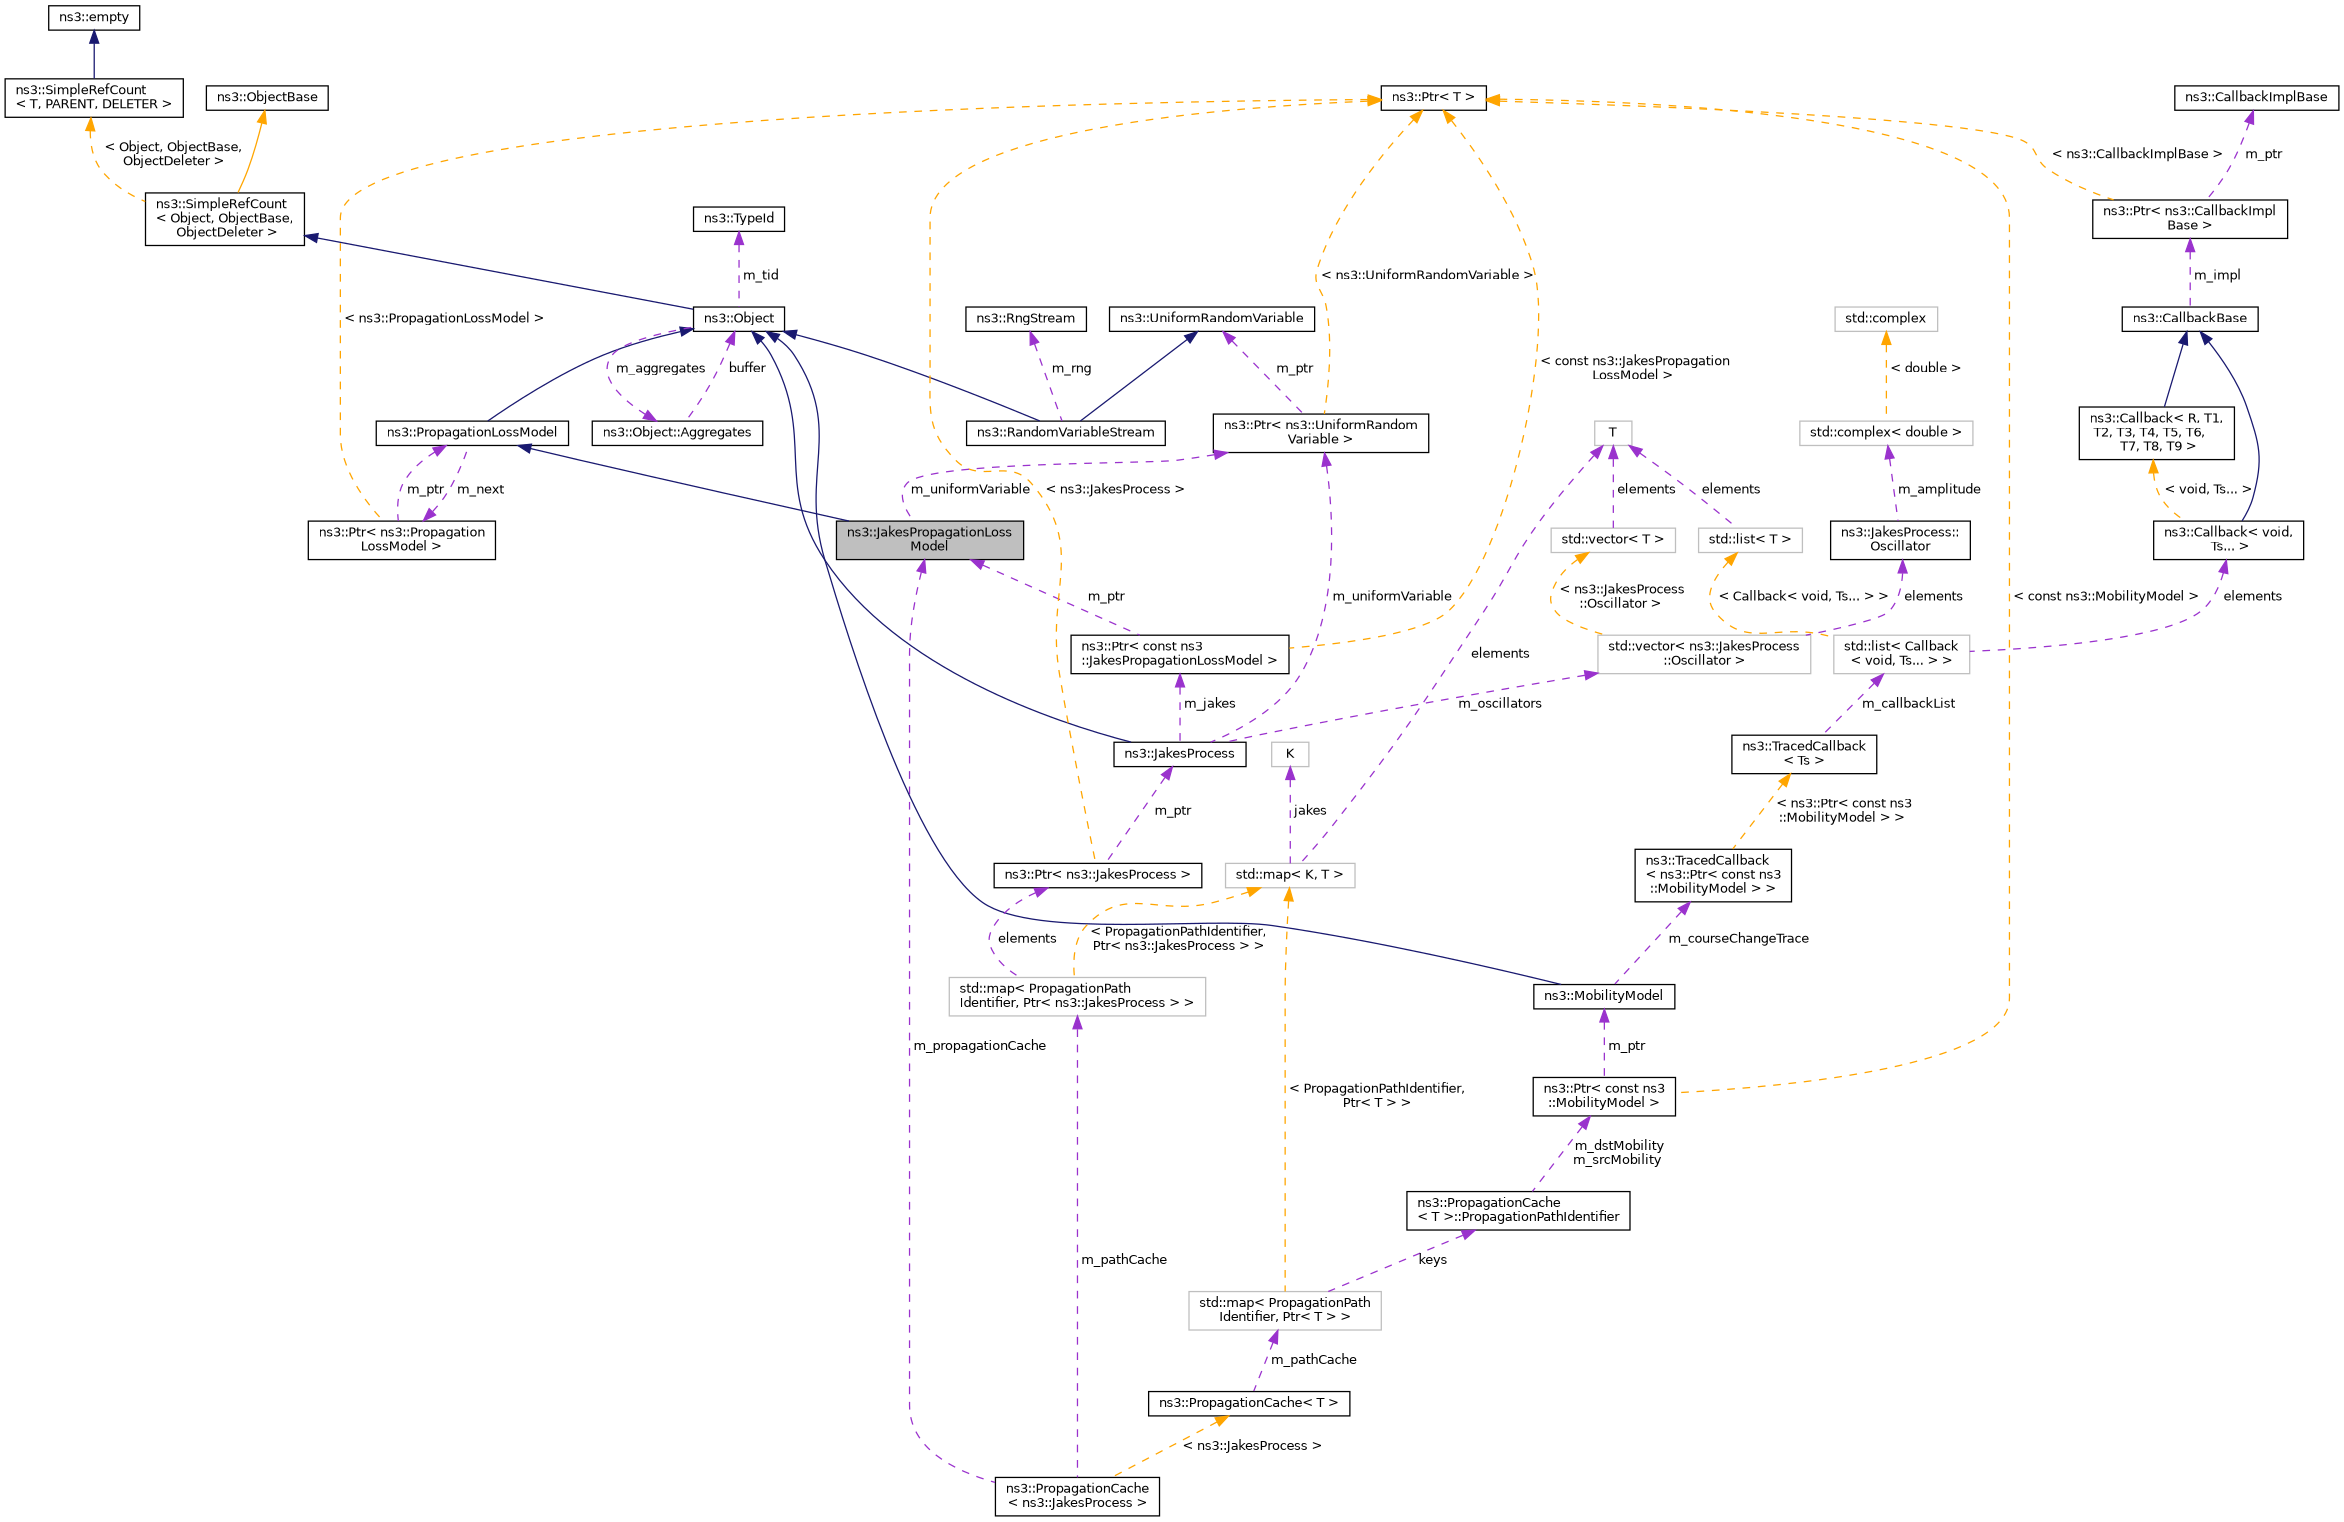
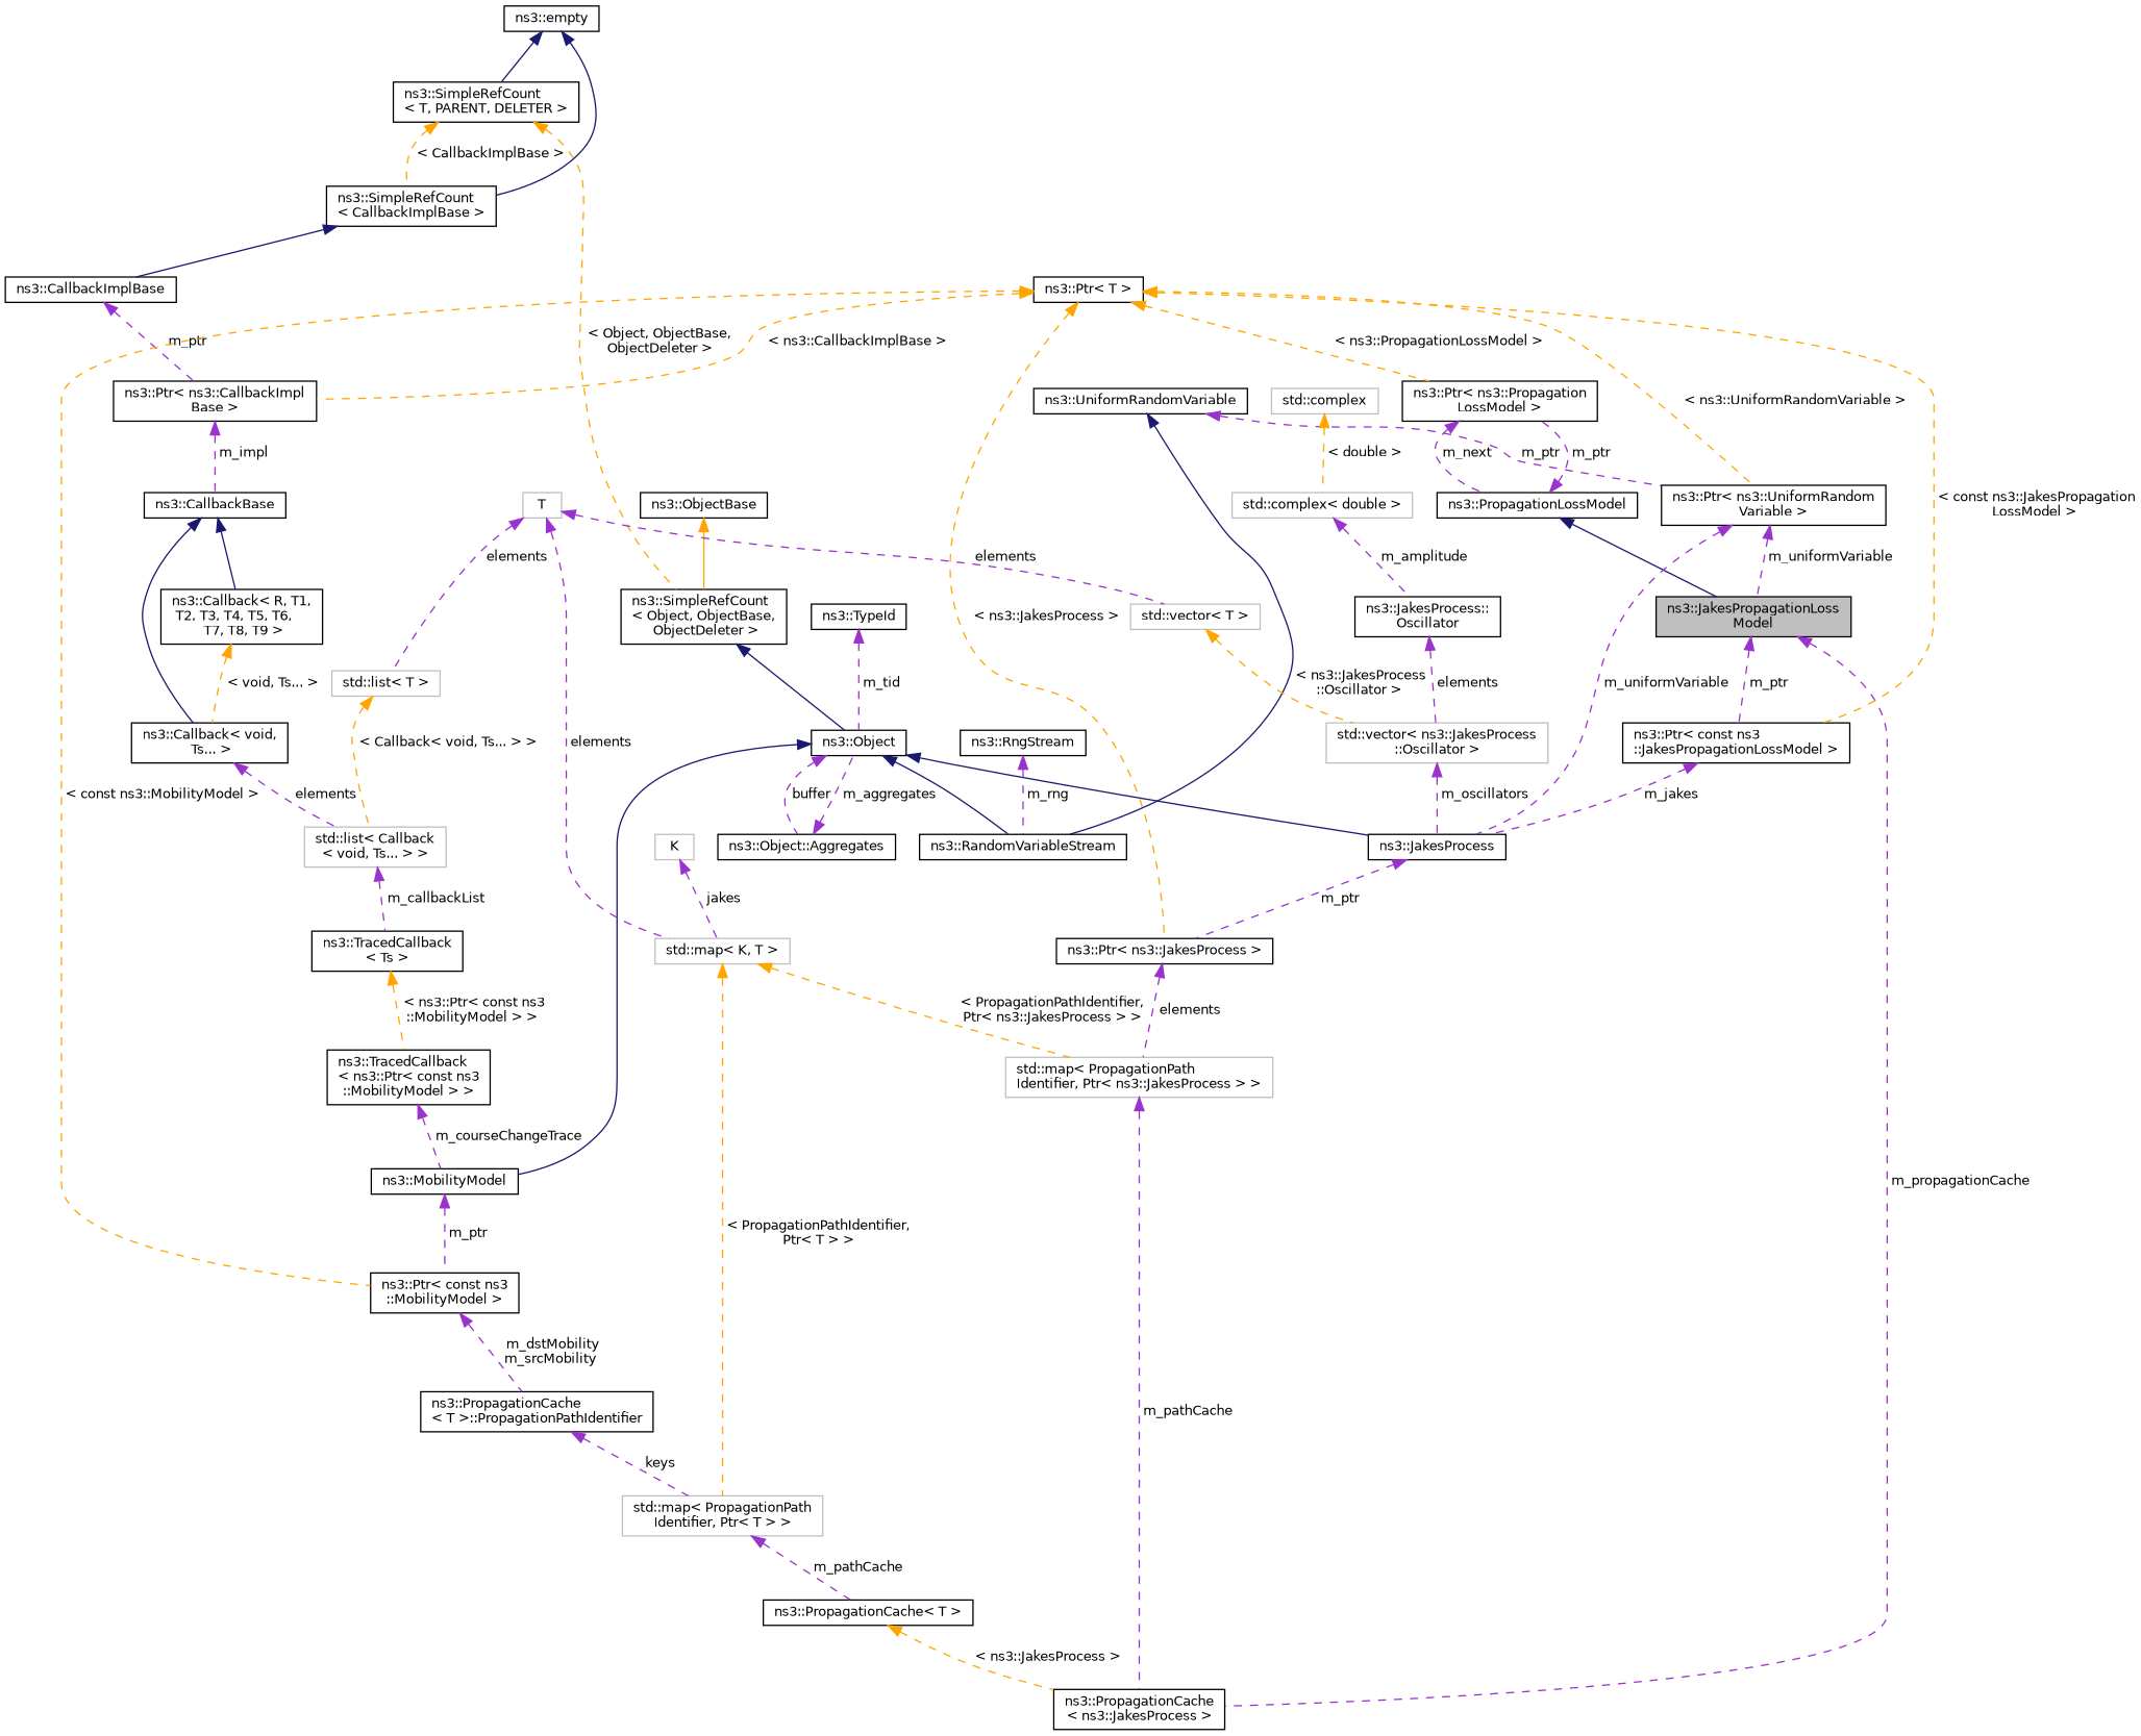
  digraph {
    node [color=black fillcolor=white fontname=Helvetica fontsize=10 shape=record style=filled]
    edge [color=darkorchid3 dir=back fontname=Helvetica fontsize=10 labelfontname=Helvetica labelfontsize=10 style=dashed]
    n1 [fillcolor=grey75 fontcolor=black height=0.2 label="ns3::JakesPropagationLoss\lModel" width=0.4]
    n2 [height=0.2 label="ns3::Ptr\< const ns3\l::JakesPropagationLossModel \>" width=0.4]
    n3 [height=0.2 label="ns3::PropagationCache\l\< ns3::JakesProcess \>" width=0.4]
    n4 [height=0.2 label="ns3::JakesProcess" width=0.4]
    n5 [height=0.2 label="ns3::PropagationLossModel" width=0.4]
    n6 [height=0.2 label="ns3::Ptr\< ns3::Propagation\lLossModel \>" width=0.4]
    n7 [height=0.2 label="ns3::Object" width=0.4]
    n8 [height=0.2 label="ns3::Object::Aggregates" width=0.4]
    n9 [height=0.2 label="ns3::RandomVariableStream" width=0.4]
    n10 [height=0.2 label="ns3::MobilityModel" width=0.4]
    n11 [height=0.2 label="ns3::Ptr\< ns3::JakesProcess \>" width=0.4]
    n12 [height=0.2 label="ns3::Ptr\< const ns3\l::MobilityModel \>" width=0.4]
    n13 [height=0.2 label="ns3::SimpleRefCount\l\< Object, ObjectBase,\l ObjectDeleter \>" width=0.4]
    n14 [height=0.2 label="ns3::ObjectBase" width=0.4]
    n15 [height=0.2 label="ns3::SimpleRefCount\l\< T, PARENT, DELETER \>" width=0.4]
+   n16 [height=0.2 label="ns3::SimpleRefCount\l\< CallbackImplBase \>" width=0.4]
    n17 [height=0.2 label="ns3::CallbackImplBase" width=0.4]
    n18 [height=0.2 label="ns3::empty" width=0.4]
    n19 [height=0.2 label="ns3::TypeId" width=0.4]
    n20 [height=0.2 label="ns3::Ptr\< T \>" width=0.4]
    n21 [height=0.2 label="ns3::Ptr\< ns3::UniformRandom\lVariable \>" width=0.4]
    n22 [height=0.2 label="ns3::Ptr\< ns3::CallbackImpl\lBase \>" width=0.4]
    n23 [color=grey75 height=0.2 label="std::map\< PropagationPath\lIdentifier, Ptr\< ns3::JakesProcess \> \>" width=0.4]
    n24 [height=0.2 label="ns3::PropagationCache\l\< T \>::PropagationPathIdentifier" width=0.4]
    n25 [height=0.2 label="ns3::CallbackBase" width=0.4]
    n26 [height=0.2 label="ns3::UniformRandomVariable" width=0.4]
    n27 [height=0.2 label="ns3::RngStream" width=0.4]
    n28 [color=grey75 height=0.2 label="std::vector\< ns3::JakesProcess\l::Oscillator \>" width=0.4]
    n29 [height=0.2 label="ns3::JakesProcess::\lOscillator" width=0.4]
    n30 [color=grey75 height=0.2 label="std::complex\< double \>" width=0.4]
    n31 [color=grey75 height=0.2 label="std::complex" width=0.4]
    n32 [color=grey75 height=0.2 label="std::vector\< T \>" width=0.4]
    n33 [color=grey75 height=0.2 label=T width=0.4]
    n34 [color=grey75 height=0.2 label="std::map\< K, T \>" width=0.4]
    n35 [color=grey75 height=0.2 label="std::list\< T \>" width=0.4]
    n36 [color=grey75 height=0.2 label="std::map\< PropagationPath\lIdentifier, Ptr\< T \> \>" width=0.4]
    n37 [color=grey75 height=0.2 label="std::list\< Callback\l\< void, Ts... \> \>" width=0.4]
    n38 [height=0.2 label="ns3::PropagationCache\< T \>" width=0.4]
    n39 [color=grey75 height=0.2 label=K width=0.4]
    n40 [height=0.2 label="ns3::TracedCallback\l\< ns3::Ptr\< const ns3\l::MobilityModel \> \>" width=0.4]
    n41 [height=0.2 label="ns3::TracedCallback\l\< Ts \>" width=0.4]
    n42 [height=0.2 label="ns3::Callback\< void,\l Ts... \>" width=0.4]
    n43 [height=0.2 label="ns3::Callback\< R, T1,\l T2, T3, T4, T5, T6,\l T7, T8, T9 \>" width=0.4]
    n1 -> n2 [label=" m_ptr"]
    n1 -> n3 [label=" m_propagationCache"]
    n2 -> n4 [label=" m_jakes"]
    n4 -> n11 [label=" m_ptr"]
    n5 -> n1 [color=midnightblue style=solid]
    n5 -> n6 [label=" m_ptr"]
    n6 -> n5 [label=" m_next"]
    n7 -> n4 [color=midnightblue style=solid]
-   n7 -> n5 [color=midnightblue style=solid]
    n7 -> n8 [label=" buffer"]
    n7 -> n9 [color=midnightblue style=solid]
    n7 -> n10 [color=midnightblue style=solid]
    n8 -> n7 [label=" m_aggregates"]
    n10 -> n12 [label=" m_ptr"]
    n11 -> n23 [label=" elements"]
    n12 -> n24 [label=" m_dstMobility\nm_srcMobility"]
    n13 -> n7 [color=midnightblue style=solid]
    n14 -> n13 [color=orange style=solid]
    n15 -> n13 [color=orange label=" \< Object, ObjectBase,\l ObjectDeleter \>"]
+   n15 -> n16 [color=orange label=" \< CallbackImplBase \>"]
+   n16 -> n17 [color=midnightblue style=solid]
    n17 -> n22 [label=" m_ptr"]
    n18 -> n15 [color=midnightblue style=solid]
+   n18 -> n16 [color=midnightblue style=solid]
    n19 -> n7 [label=" m_tid"]
    n20 -> n2 [color=orange label=" \< const ns3::JakesPropagation\lLossModel \>"]
    n20 -> n6 [color=orange label=" \< ns3::PropagationLossModel \>"]
    n20 -> n11 [color=orange label=" \< ns3::JakesProcess \>"]
    n20 -> n12 [color=orange label=" \< const ns3::MobilityModel \>"]
    n20 -> n21 [color=orange label=" \< ns3::UniformRandomVariable \>"]
    n20 -> n22 [color=orange label=" \< ns3::CallbackImplBase \>"]
    n21 -> n1 [label=" m_uniformVariable"]
    n21 -> n4 [label=" m_uniformVariable"]
    n22 -> n25 [label=" m_impl"]
    n23 -> n3 [label=" m_pathCache"]
    n24 -> n36 [label=" keys"]
    n25 -> n42 [color=midnightblue style=solid]
    n25 -> n43 [color=midnightblue style=solid]
    n26 -> n9 [color=midnightblue style=solid]
    n26 -> n21 [label=" m_ptr"]
    n27 -> n9 [label=" m_rng"]
    n28 -> n4 [label=" m_oscillators"]
    n29 -> n28 [label=" elements"]
    n30 -> n29 [label=" m_amplitude"]
    n31 -> n30 [color=orange label=" \< double \>"]
    n32 -> n28 [color=orange label=" \< ns3::JakesProcess\l::Oscillator \>"]
    n33 -> n32 [label=" elements"]
    n33 -> n34 [label=" elements"]
    n33 -> n35 [label=" elements"]
    n34 -> n23 [color=orange label=" \< PropagationPathIdentifier,\l Ptr\< ns3::JakesProcess \> \>"]
    n34 -> n36 [color=orange label=" \< PropagationPathIdentifier,\l Ptr\< T \> \>"]
    n35 -> n37 [color=orange label=" \< Callback\< void, Ts... \> \>"]
    n36 -> n38 [label=" m_pathCache"]
    n37 -> n41 [label=" m_callbackList"]
    n38 -> n3 [color=orange label=" \< ns3::JakesProcess \>"]
    n39 -> n34 [label=" jakes"]
    n40 -> n10 [label=" m_courseChangeTrace"]
    n41 -> n40 [color=orange label=" \< ns3::Ptr\< const ns3\l::MobilityModel \> \>"]
    n42 -> n37 [label=" elements"]
    n43 -> n42 [color=orange label=" \< void, Ts... \>"]
  }
